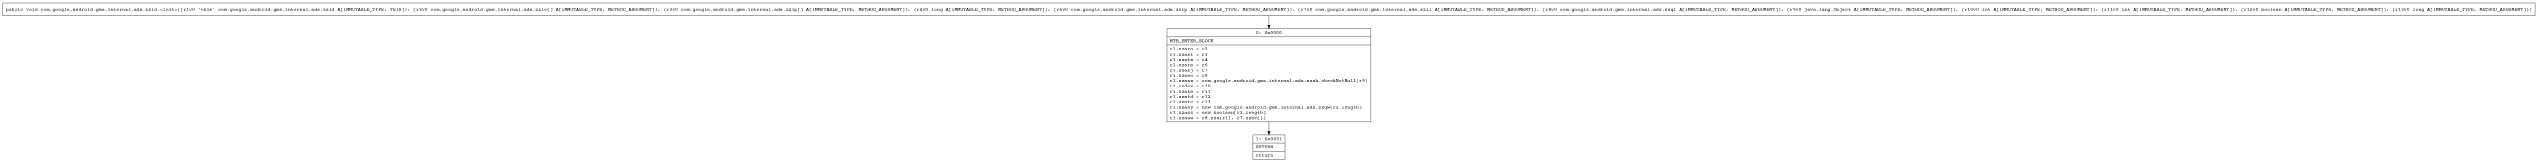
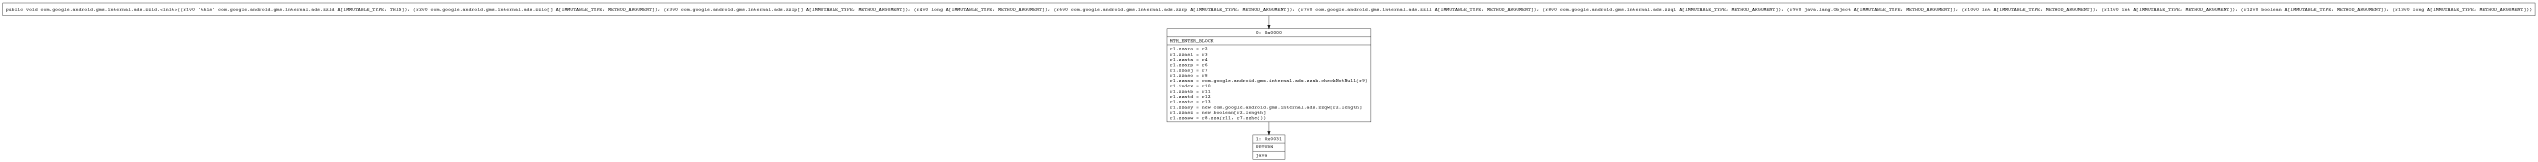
  digraph {
    fontname="Courier Prime"
    node [shape=record fontname="Courier Prime"]
    edge [fontname="Courier Prime"]
    n1 [label="{0\:\ 0x0000|MTH_ENTER_BLOCK\l|r1.zzaro = r2\lr1.zzasi = r3\lr1.zzata = r4\lr1.zzarp = r6\lr1.zzasj = r7\lr1.zzaso = r8\lr1.zzasx = com.google.android.gms.internal.ads.zzsk.checkNotNull(r9)\lr1.index = r10\lr1.zzatb = r11\lr1.zzatd = r12\lr1.zzatc = r13\lr1.zzasy = new com.google.android.gms.internal.ads.zzqw[r2.length]\lr1.zzasz = new boolean[r2.length]\lr1.zzasw = r8.zza(r11, r7.zzhe())\l}"]
-   n2 [label="{1\:\ 0x0031|RETURN\l|return\l}"]
+   n2 [label="{1\:\ 0x0031|RETURN\l|java\l}"]
    n3 [label="{public void com.google.android.gms.internal.ads.zzld.\<init\>((r1v0 'this' com.google.android.gms.internal.ads.zzld A[IMMUTABLE_TYPE, THIS]), (r2v0 com.google.android.gms.internal.ads.zzlo[] A[IMMUTABLE_TYPE, METHOD_ARGUMENT]), (r3v0 com.google.android.gms.internal.ads.zzlp[] A[IMMUTABLE_TYPE, METHOD_ARGUMENT]), (r4v0 long A[IMMUTABLE_TYPE, METHOD_ARGUMENT]), (r6v0 com.google.android.gms.internal.ads.zzrp A[IMMUTABLE_TYPE, METHOD_ARGUMENT]), (r7v0 com.google.android.gms.internal.ads.zzll A[IMMUTABLE_TYPE, METHOD_ARGUMENT]), (r8v0 com.google.android.gms.internal.ads.zzql A[IMMUTABLE_TYPE, METHOD_ARGUMENT]), (r9v0 java.lang.Object A[IMMUTABLE_TYPE, METHOD_ARGUMENT]), (r10v0 int A[IMMUTABLE_TYPE, METHOD_ARGUMENT]), (r11v0 int A[IMMUTABLE_TYPE, METHOD_ARGUMENT]), (r12v0 boolean A[IMMUTABLE_TYPE, METHOD_ARGUMENT]), (r13v0 long A[IMMUTABLE_TYPE, METHOD_ARGUMENT])) }"]
    n1 -> n2
    n3 -> n1
  }
